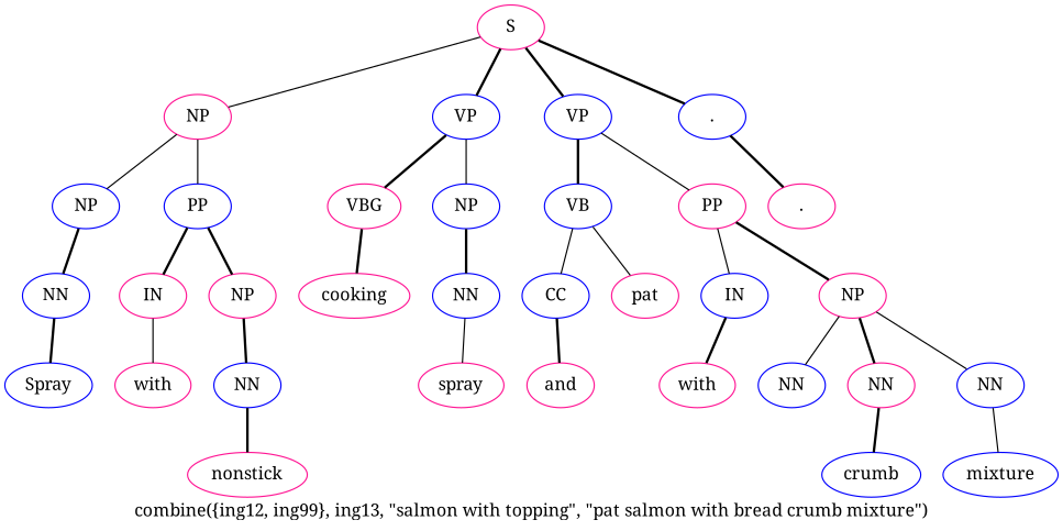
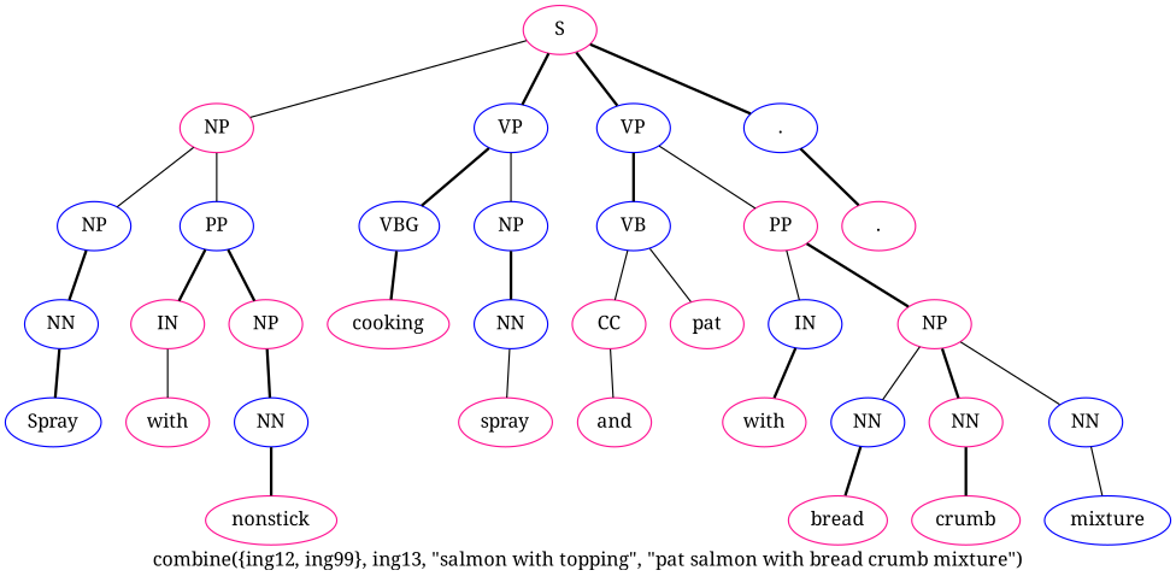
  graph {
    fontname="Noto Serif"
    label="combine({ing12, ing99}, ing13, \"salmon with topping\", \"pat salmon with bread crumb mixture\")"
    node [color=deeppink fontname="Noto Serif"]
    edge [fontname="Noto Serif" style=bold]
    n1 [label=S]
    n2 [label=NP]
    n3 [color=blue label=VP]
    n4 [color=blue label=VP]
    n5 [color=blue label="."]
    n6 [color=blue label=NP]
    n7 [color=blue label=PP]
-   n8 [label=VBG]
+   n8 [color=blue label=VBG]
    n9 [color=blue label=NP]
-   n10 [color=blue label=CC]
+   n10 [label=CC]
    n11 [label=and]
    n12 [color=blue label=VB]
    n13 [label=PP]
    n14 [label="."]
    n15 [color=blue label=NN]
    n16 [label=IN]
    n17 [label=NP]
    n18 [color=blue label=Spray]
    n19 [label=with]
    n20 [color=blue label=NN]
    n21 [label=nonstick]
    n22 [label=cooking]
    n23 [color=blue label=NN]
    n24 [label=spray]
    n25 [label=pat]
    n26 [color=blue label=IN]
    n27 [label=NP]
    n28 [label=with]
    n29 [color=blue label=NN]
    n30 [label=NN]
    n31 [color=blue label=NN]
-   n33 [color=blue label=crumb]
+   n32 [label=bread]
+   n33 [label=crumb]
    n34 [color=blue label=mixture]
    n1 -- n2 [style=solid]
    n1 -- n3
    n1 -- n4
    n1 -- n5
    n2 -- n6 [style=solid]
    n2 -- n7 [style=solid]
    n3 -- n8
    n3 -- n9 [style=solid]
    n4 -- n12
    n4 -- n13 [style=solid]
    n5 -- n14
    n6 -- n15
    n7 -- n16
    n7 -- n17
    n8 -- n22
    n9 -- n23
-   n10 -- n11
+   n10 -- n11 [style=solid]
    n12 -- n10 [style=solid]
    n12 -- n25 [style=solid]
    n13 -- n26 [style=solid]
    n13 -- n27
    n15 -- n18
    n16 -- n19 [style=solid]
    n17 -- n20
    n20 -- n21
    n23 -- n24 [style=solid]
    n26 -- n28
    n27 -- n29 [style=solid]
    n27 -- n30
    n27 -- n31 [style=solid]
+   n29 -- n32
    n30 -- n33
    n31 -- n34 [style=solid]
  }
